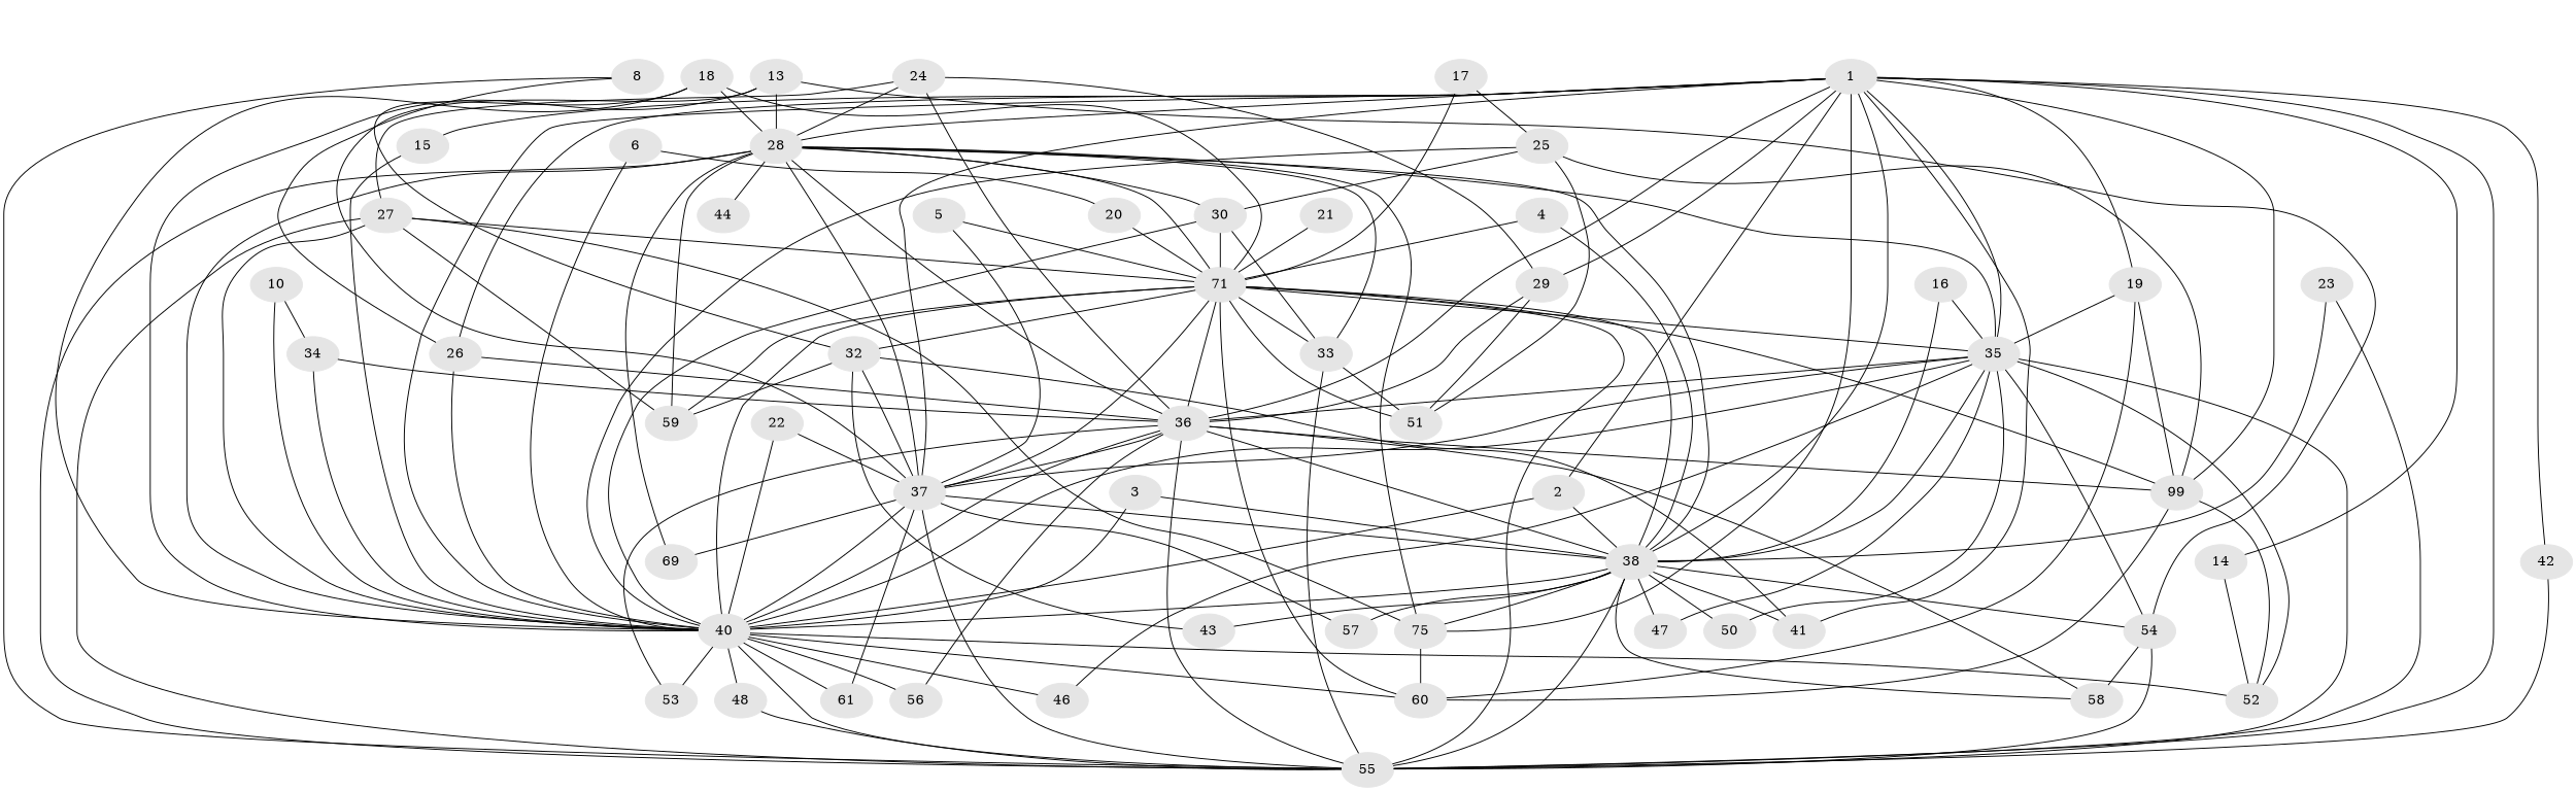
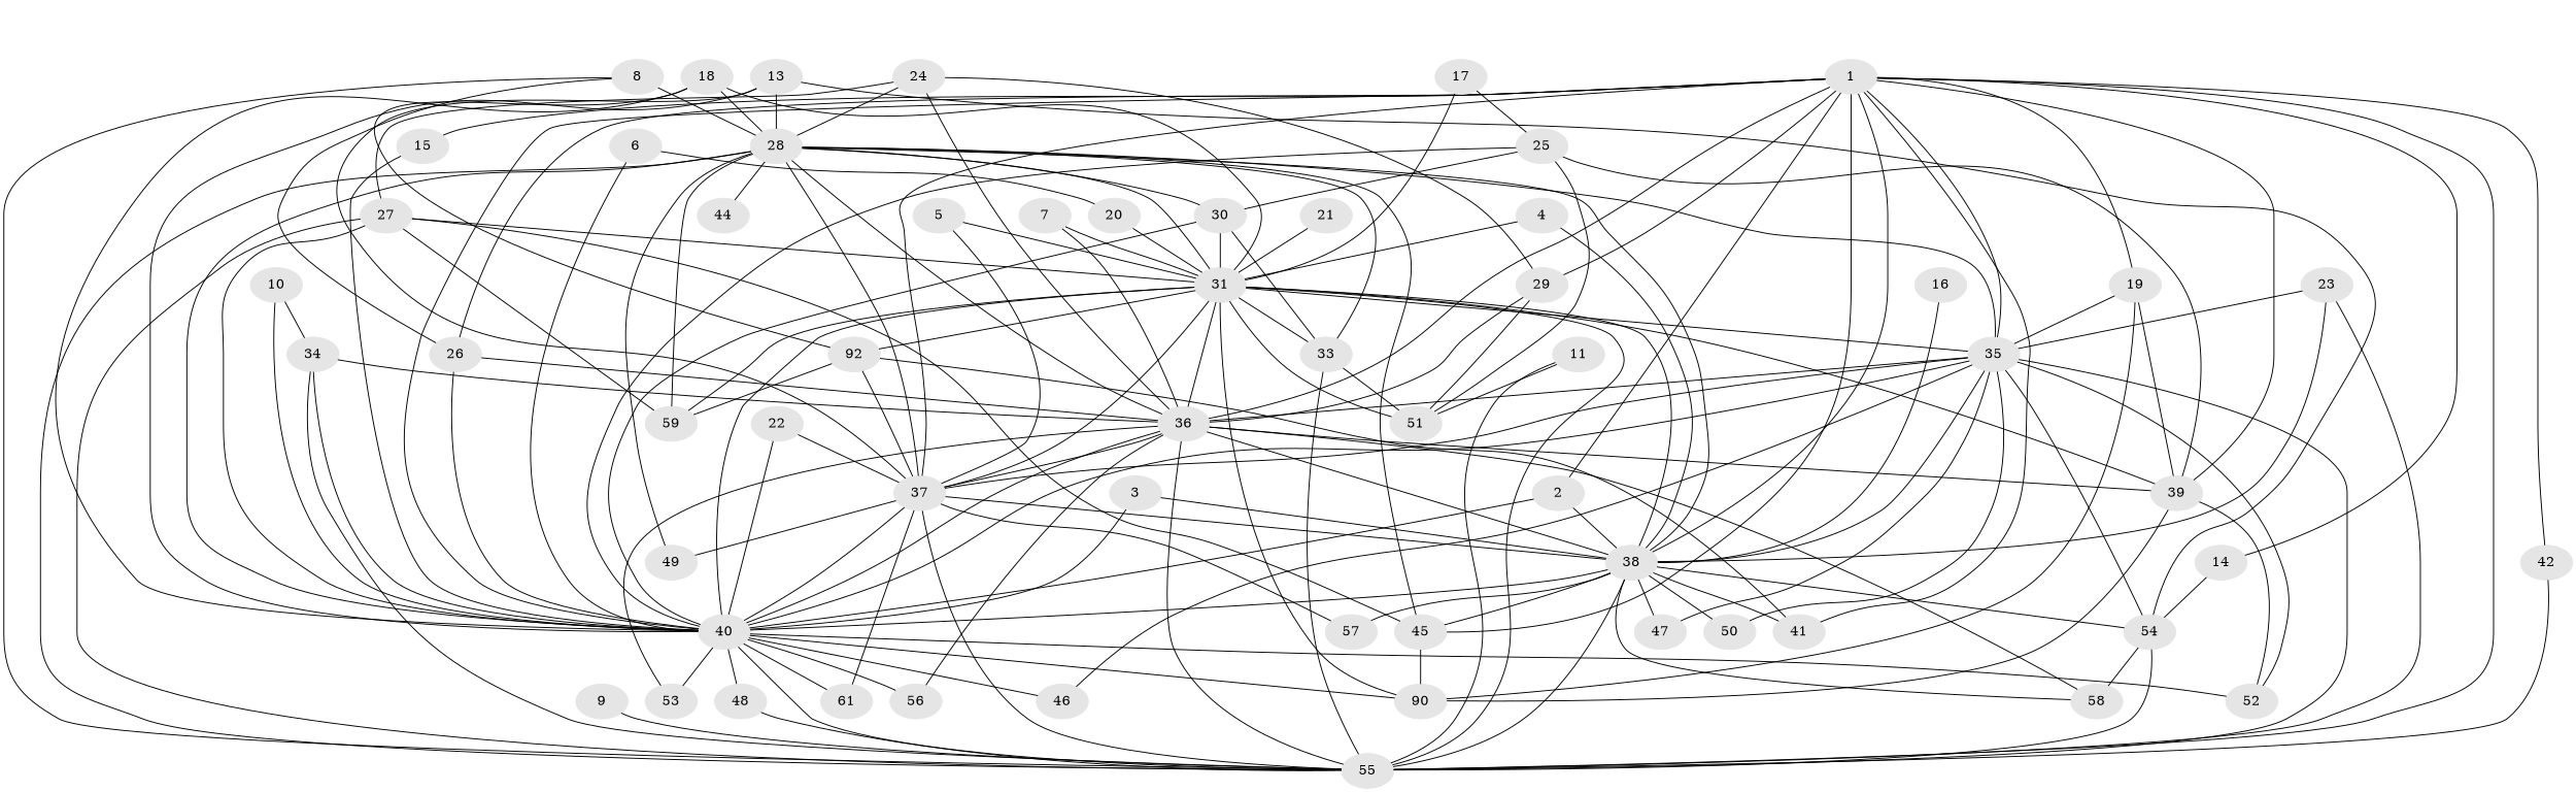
  graph {
    node [color=gray90 style=filled]
    edge [weight=1.0]
    1
    2
    14
    15
    19
    26
    28
    29
    35
    36
    37
    38
-   39 [label=99]
+   39
    40
    41
    42
-   45 [label=75]
+   45
    55
    54
-   60
-   31 [label=71]
+   60 [label=90]
+   31
    30
    59
    33
    44
-   49 [label=69]
+   49
    51
-   32
+   32 [label=92]
    46
    47
    50
    52
    53
    56
    58
    57
    61
-   43
    48
    3
    4
    5
    6
    20
+   7
    8
+   9
    10
    34
+   11
    13
    16
    17
    25
    18
    21
    22
    23
    24
    27
    1 -- 2
    1 -- 14
    1 -- 15
    1 -- 19
    1 -- 26
-   1 -- 28 [weight=3.0]
+   8 -- 28 [weight=3.0]
    1 -- 29
    1 -- 35 [weight=2.0]
    1 -- 36 [weight=2.0]
    1 -- 37 [weight=2.0]
    1 -- 38 [weight=3.0]
    1 -- 39
    1 -- 40 [weight=2.0]
    1 -- 41 [weight=2.0]
    1 -- 42
    1 -- 45
    1 -- 55 [weight=2.0]
    2 -- 38
    2 -- 40
-   14 -- 52
+   14 -- 54
    15 -- 40
    19 -- 35
    19 -- 39
    19 -- 60
    26 -- 36
    26 -- 40
    28 -- 35
    28 -- 36
    28 -- 37
    28 -- 38
    28 -- 40 [weight=3.0]
    28 -- 45
    28 -- 55
    28 -- 31
    28 -- 30
    28 -- 59
    28 -- 33 [weight=2.0]
    28 -- 44 [weight=2.0]
    28 -- 49
    29 -- 36
    29 -- 51
    35 -- 36
    35 -- 37
    35 -- 38
    35 -- 40 [weight=2.0]
    35 -- 55 [weight=2.0]
    35 -- 54
    35 -- 46
    35 -- 47
    35 -- 50
    35 -- 52
    36 -- 37
    36 -- 38
    36 -- 39
    36 -- 40 [weight=2.0]
    36 -- 55 [weight=2.0]
    36 -- 53
    36 -- 56
    36 -- 58
    37 -- 38 [weight=2.0]
    37 -- 40
    37 -- 55
    37 -- 49
    37 -- 57 [weight=2.0]
    37 -- 61
    38 -- 40 [weight=2.0]
    38 -- 41 [weight=2.0]
    38 -- 45
    38 -- 55
    38 -- 54
    38 -- 47 [weight=2.0]
    38 -- 50
    38 -- 58
    38 -- 57
-   38 -- 43
    39 -- 60
    39 -- 52
    40 -- 55
    40 -- 60
    40 -- 46
    40 -- 52
    40 -- 53
    40 -- 56
    40 -- 61
    40 -- 48
    42 -- 55
    45 -- 60
    54 -- 55
    54 -- 58
    31 -- 35
    31 -- 36 [weight=2.0]
    31 -- 37 [weight=2.0]
    31 -- 38
    31 -- 39 [weight=2.0]
    31 -- 40
    31 -- 55 [weight=2.0]
    31 -- 60
    31 -- 59
    31 -- 33 [weight=2.0]
    31 -- 51
    31 -- 32 [weight=2.0]
    30 -- 40
    30 -- 31
    30 -- 33
    33 -- 55
    33 -- 51
    32 -- 37
    32 -- 41
    32 -- 59
-   32 -- 43
    48 -- 55
    3 -- 38
    3 -- 40
    4 -- 38
    4 -- 31
    5 -- 37
    5 -- 31
    6 -- 40
    6 -- 20
    20 -- 31 [weight=2.0]
+   7 -- 36
+   7 -- 31
    8 -- 26
    8 -- 55
+   9 -- 55
    10 -- 40
    10 -- 34
    34 -- 36 [weight=2.0]
    34 -- 40
+   34 -- 55
+   11 -- 55
+   11 -- 51
    13 -- 28
    13 -- 37
    13 -- 40
    13 -- 54
-   16 -- 35
+   23 -- 35
    16 -- 38
    17 -- 31
    17 -- 25
    25 -- 39
    25 -- 40 [weight=2.0]
    25 -- 30
    25 -- 51
    18 -- 28
    18 -- 40
    18 -- 31
    18 -- 32
    21 -- 31
    22 -- 37
    22 -- 40
    23 -- 38 [weight=2.0]
    23 -- 55
    24 -- 28
    24 -- 29
    24 -- 36
    24 -- 27
    27 -- 40
    27 -- 45
    27 -- 55
    27 -- 31
    27 -- 59
  }
